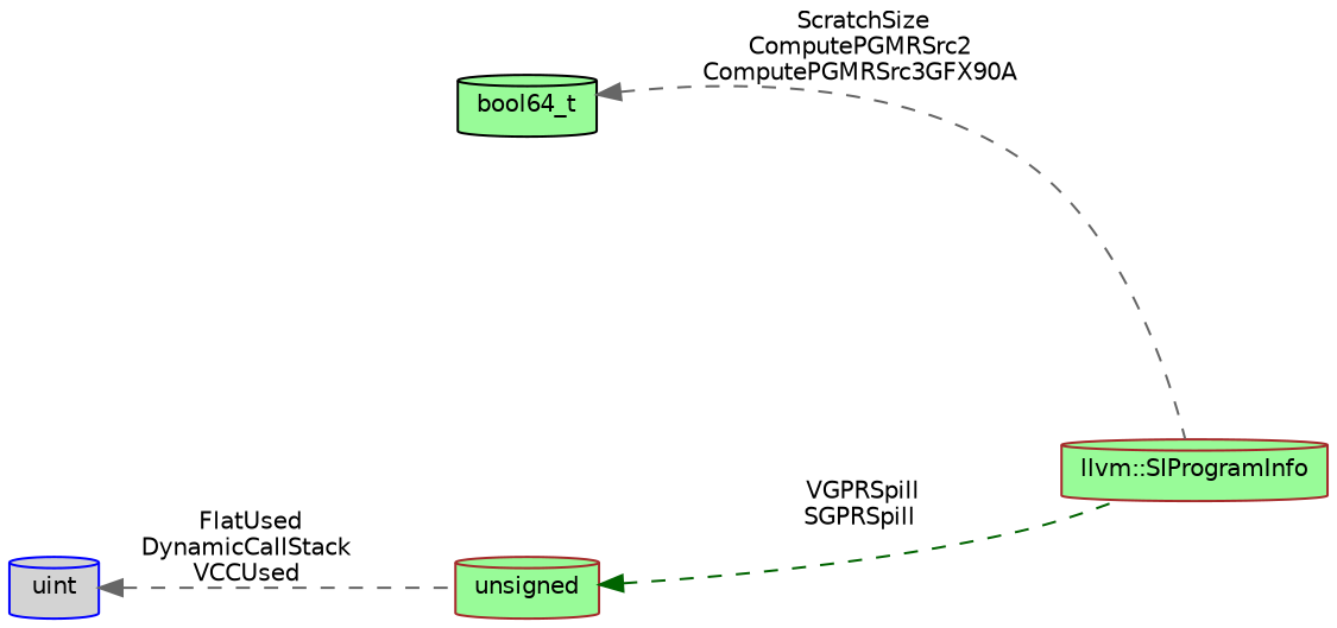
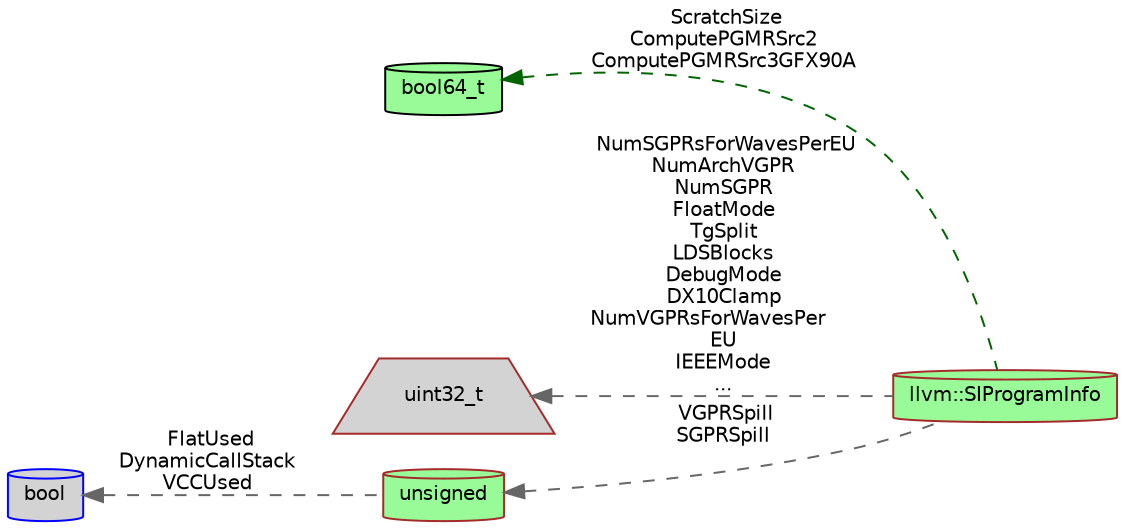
  digraph {
    rankdir=LR
    node [color=brown fillcolor=palegreen fontname=Helvetica fontsize=10 shape=cylinder style=filled]
    edge [color=darkgreen dir=back fontname=Helvetica fontsize=10 labelfontname=Helvetica labelfontsize=10 style=dashed]
    n1 [fontcolor=black height=0.2 label="llvm::SIProgramInfo" width=0.4]
    n2 [color=black height=0.2 label=bool64_t width=0.4]
-   n4 [color=blue fillcolor=lightgrey height=0.2 label=uint width=0.4]
+   n3 [fillcolor=lightgrey height=0.2 label=uint32_t shape=trapezium width=0.4]
+   n4 [color=blue fillcolor=lightgrey height=0.2 label=bool width=0.4]
    n5 [height=0.2 label=unsigned width=0.4]
-   n2 -> n1 [color=gray40 label=" ScratchSize\nComputePGMRSrc2\nComputePGMRSrc3GFX90A"]
+   n2 -> n1 [label=" ScratchSize\nComputePGMRSrc2\nComputePGMRSrc3GFX90A"]
+   n3 -> n1 [color=gray40 label=" NumSGPRsForWavesPerEU\nNumArchVGPR\nNumSGPR\nFloatMode\nTgSplit\nLDSBlocks\nDebugMode\nDX10Clamp\nNumVGPRsForWavesPer\lEU\nIEEEMode\n..."]
    n4 -> n5 [color=gray40 label=" FlatUsed\nDynamicCallStack\nVCCUsed"]
-   n5 -> n1 [label=" VGPRSpill\nSGPRSpill"]
+   n5 -> n1 [color=gray40 label=" VGPRSpill\nSGPRSpill"]
  }
